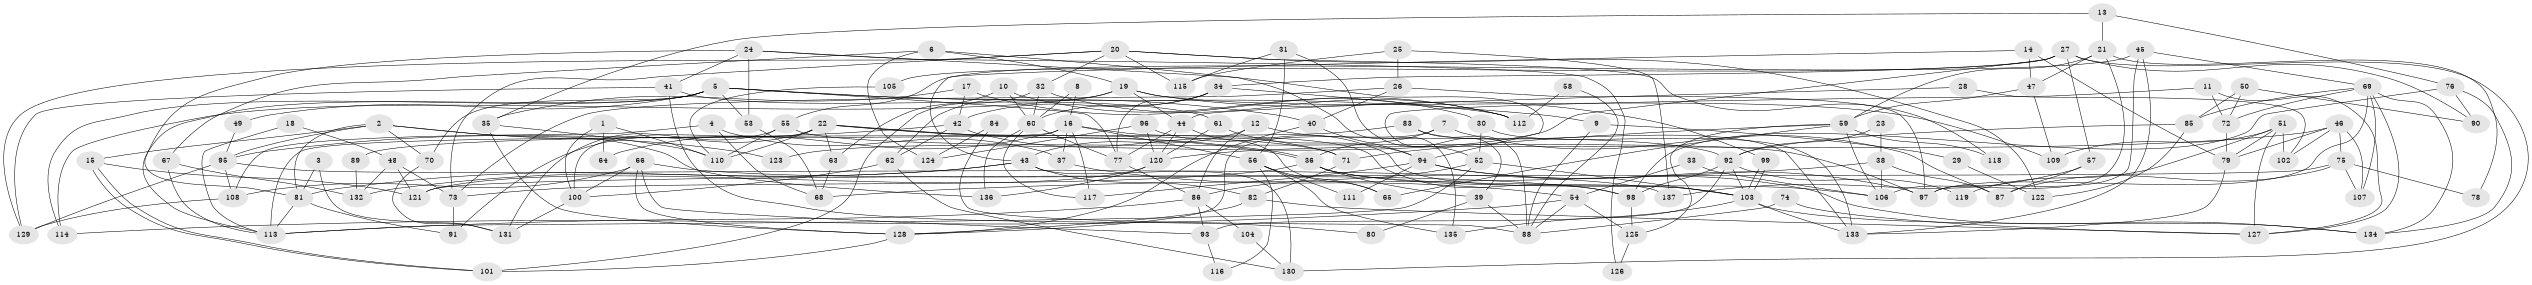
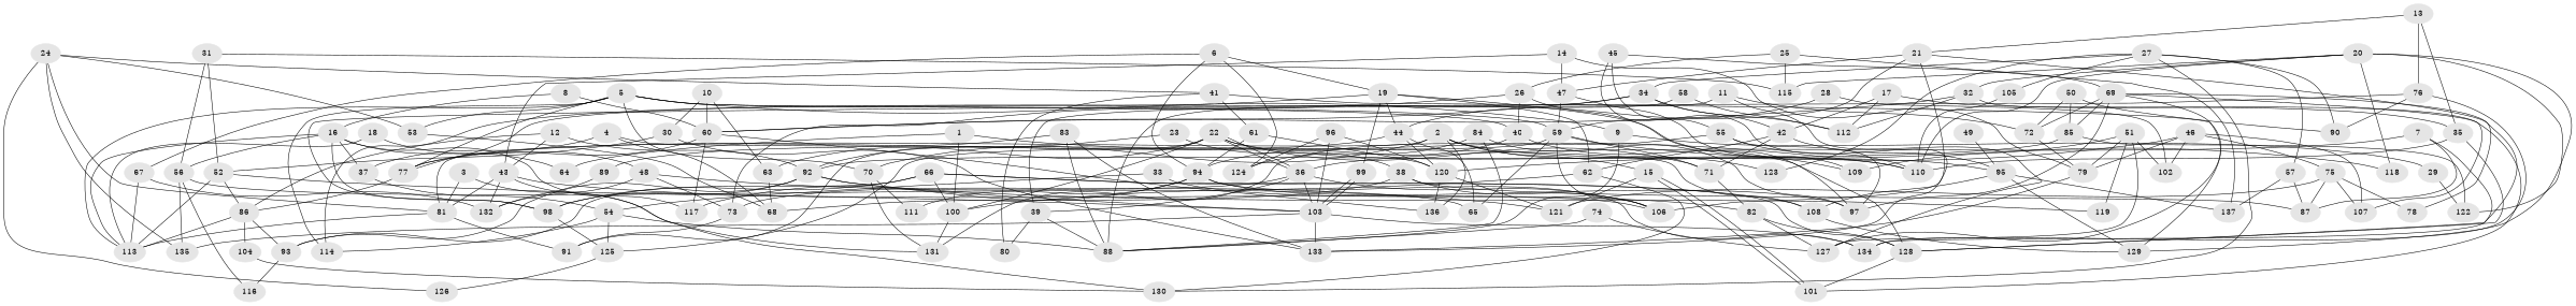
  graph {
    node [color=gray90 style=filled]
    1
    64
    100
    110
    131
    2
    15
    70
    81
    95
    123
    136
    101
    121
    113
    91
    108
    129
    137
    3
    4
    37
    68
    54
    5
    9
    40
    49
    53
    77
    114
    29
    88
    94
    128
    86
    6
    19
    67
    124
    44
    62
    99
    109
    132
    117
    97
    111
    134
    7
    36
    87
    39
    106
    73
    103
    8
    16
    60
    56
    98
    122
    10
    30
    63
    52
    133
    11
    72
    127
    80
    79
    12
    43
    92
    130
    82
    93
    104
    119
    13
    21
    35
    76
    47
    59
    78
    90
    14
    135
    65
    116
    125
    17
    42
    112
    71
    18
    48
    120
    55
    20
    32
    115
    118
    22
    23
    38
    24
    41
    126
    61
    25
    26
    27
    34
    57
    105
    28
    102
    31
    33
    45
    69
    107
    85
    46
    75
    50
    51
    58
    66
    74
    83
    89
    84
    96
    1 -- 64
    1 -- 100
    1 -- 110
    100 -- 131
    2 -- 15
    2 -- 70
    2 -- 81
    2 -- 95
    2 -- 123
    2 -- 136
    15 -- 101
    15 -- 101
    15 -- 121
    70 -- 131
    81 -- 113
    81 -- 91
    95 -- 108
    95 -- 129
    95 -- 137
    108 -- 129
    3 -- 131
    3 -- 81
    4 -- 108
    4 -- 37
    4 -- 68
    37 -- 54
    54 -- 114
    54 -- 88
    54 -- 125
    5 -- 70
    5 -- 113
    5 -- 9
    5 -- 40
-   5 -- 49
+   5 -- 59
    5 -- 53
    5 -- 77
    5 -- 114
    9 -- 29
    9 -- 88
    40 -- 94
    40 -- 128
    49 -- 95
    53 -- 68
    77 -- 86
    29 -- 122
    94 -- 117
    94 -- 97
    94 -- 111
    94 -- 134
    128 -- 101
    86 -- 113
    86 -- 93
    86 -- 104
    6 -- 94
    6 -- 19
    6 -- 67
    6 -- 124
    19 -- 114
    19 -- 44
    19 -- 62
    19 -- 99
    19 -- 109
    67 -- 113
    67 -- 132
    44 -- 77
    44 -- 65
    44 -- 120
    62 -- 100
    62 -- 130
    99 -- 103
    99 -- 103
    7 -- 128
    7 -- 36
    7 -- 87
    36 -- 39
    36 -- 106
    36 -- 73
    36 -- 103
    39 -- 88
    39 -- 80
    73 -- 91
    103 -- 134
    103 -- 133
    103 -- 135
    8 -- 16
    8 -- 60
    16 -- 64
    16 -- 113
    16 -- 37
    16 -- 117
    16 -- 56
    16 -- 98
    60 -- 136
    60 -- 77
    60 -- 117
-   56 -- 111
+   70 -- 111
    56 -- 135
    56 -- 65
    56 -- 116
    98 -- 125
    10 -- 60
    10 -- 30
    10 -- 63
    30 -- 52
    30 -- 133
    63 -- 68
    52 -- 113
    52 -- 86
    52 -- 103
    11 -- 39
    11 -- 72
    11 -- 127
    72 -- 79
    79 -- 133
    12 -- 86
    12 -- 43
    12 -- 92
    43 -- 81
    43 -- 132
    43 -- 130
    43 -- 82
    92 -- 103
    92 -- 98
    92 -- 93
    92 -- 119
    82 -- 128
    82 -- 127
    93 -- 116
    104 -- 130
    13 -- 21
    13 -- 35
    13 -- 76
    21 -- 106
    21 -- 47
    21 -- 59
    21 -- 78
    35 -- 110
    35 -- 128
    76 -- 134
    76 -- 98
    76 -- 90
    47 -- 109
    47 -- 59
    59 -- 106
    59 -- 65
    59 -- 125
    59 -- 71
    59 -- 118
    14 -- 79
    14 -- 43
    14 -- 47
    125 -- 126
    17 -- 35
    17 -- 42
    17 -- 112
    42 -- 95
    42 -- 62
    42 -- 71
    71 -- 82
    18 -- 113
    18 -- 48
    48 -- 121
    48 -- 132
    48 -- 73
    120 -- 136
    120 -- 121
    55 -- 110
    55 -- 131
    55 -- 97
-   20 -- 73
+   20 -- 110
    20 -- 129
    20 -- 122
    20 -- 32
    20 -- 115
    20 -- 118
    32 -- 101
    32 -- 60
    32 -- 112
    22 -- 100
    22 -- 110
    22 -- 91
    22 -- 36
    22 -- 36
    22 -- 63
    22 -- 71
    23 -- 92
    23 -- 38
    38 -- 68
    38 -- 87
    38 -- 106
    24 -- 81
    24 -- 53
    24 -- 135
    24 -- 41
    24 -- 126
    41 -- 129
    41 -- 80
    41 -- 61
    61 -- 94
    61 -- 120
    25 -- 137
    25 -- 115
    25 -- 26
    26 -- 40
    26 -- 97
    26 -- 73
    27 -- 123
    27 -- 130
    27 -- 90
    27 -- 34
    27 -- 57
    27 -- 105
    34 -- 77
    34 -- 60
    34 -- 42
    34 -- 112
    57 -- 137
    57 -- 87
    105 -- 110
    28 -- 44
    28 -- 102
    31 -- 56
    31 -- 52
    31 -- 115
    33 -- 54
    33 -- 106
-   45 -- 97
+   84 -- 97
    45 -- 133
    45 -- 55
    45 -- 69
    69 -- 97
    69 -- 134
    69 -- 72
    69 -- 127
    69 -- 107
    69 -- 85
    85 -- 122
    85 -- 92
    46 -- 79
    46 -- 120
    46 -- 102
    46 -- 107
    46 -- 75
    75 -- 121
    75 -- 87
    75 -- 78
    75 -- 107
    50 -- 72
    50 -- 90
    50 -- 85
    51 -- 109
    51 -- 127
    51 -- 79
    51 -- 119
    51 -- 102
    58 -- 88
    58 -- 112
    66 -- 100
    66 -- 108
    66 -- 128
    66 -- 98
    66 -- 93
    74 -- 88
    74 -- 127
    83 -- 88
    83 -- 133
    83 -- 89
    89 -- 132
    84 -- 88
    84 -- 124
    96 -- 124
    96 -- 103
    96 -- 120
  }
